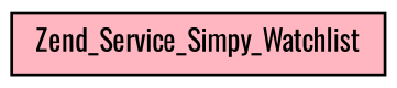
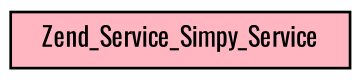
  digraph {
    rankdir=LR
    fontname=Oswald
-   n1 [color=black fillcolor=lightpink fontname=Oswald fontsize=10 height=0.2 label=Zend_Service_Simpy_Watchlist shape=record style=filled width=0.4]
+   n1 [color=black fillcolor=lightpink fontname=Oswald fontsize=10 height=0.2 label=Zend_Service_Simpy_Service shape=record style=filled width=0.4]
  }
